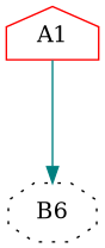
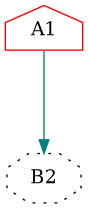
  digraph {
    mindist=1.0
    nodesep=0.6
    rankdir=TB
    ranksep=1.0
    root=Demo
    node [bpentry=false bpexit=false cpu=0 fillcolor=white patentry=false patexit=false]
    A1 [beamin=0 beamproc=beamA bpcstart=0 bpid=0 color=red evtno=0 fid=1 flags="0x00000002" gid=0 par="0xd15ea5eddeadbeef" pattern=patternA reqnobeam=0 shape=house sid=0 style=filled tef=0 toffs=15086678242799501039 type=tmsg vacc=0]
-   B2 [beamproc=beamB color=black flags="0x00000008" pattern=patternB qhi=false qil=false qlo=false shape=octagon style=dotted tperiod=0 type=blockalign label=B6]
+   B2 [beamproc=beamB color=black flags="0x00000008" pattern=patternB qhi=false qil=false qlo=false shape=octagon style=dotted tperiod=0 type=blockalign]
    A1 -> B2 [color=teal type=defdst]
  }
